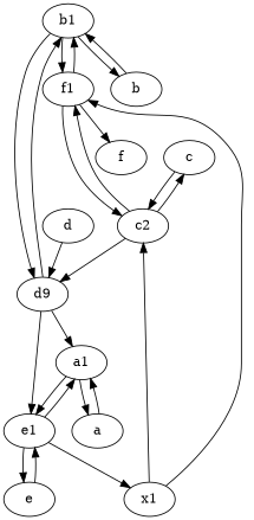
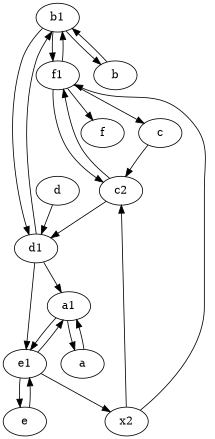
  digraph {
    b1
    f1
-   d1 [label=d9]
+   d1
    b
    n5 [label=c2]
    f
    c
    e1
-   x1
+   x1 [label=x2]
    a1
    e
    a
    d
    b1 -> f1
    b1 -> d1
    b1 -> b
    f1 -> b1
    f1 -> n5
    f1 -> f
    d1 -> b1
    d1 -> e1
    d1 -> a1
    b -> b1
    n5 -> f1
    n5 -> d1
-   n5 -> c
+   f1 -> c
    c -> n5
    e1 -> x1
    e1 -> a1
    e1 -> e
    x1 -> f1
    x1 -> n5
    a1 -> e1
    a1 -> a
    e -> e1
    a -> a1
    d -> d1
  }
